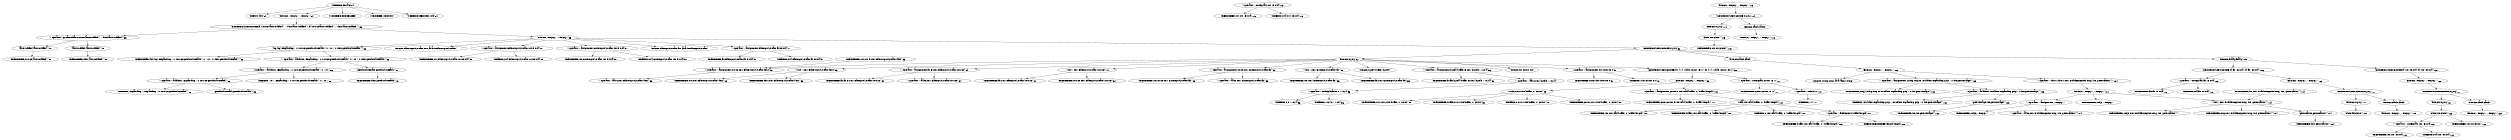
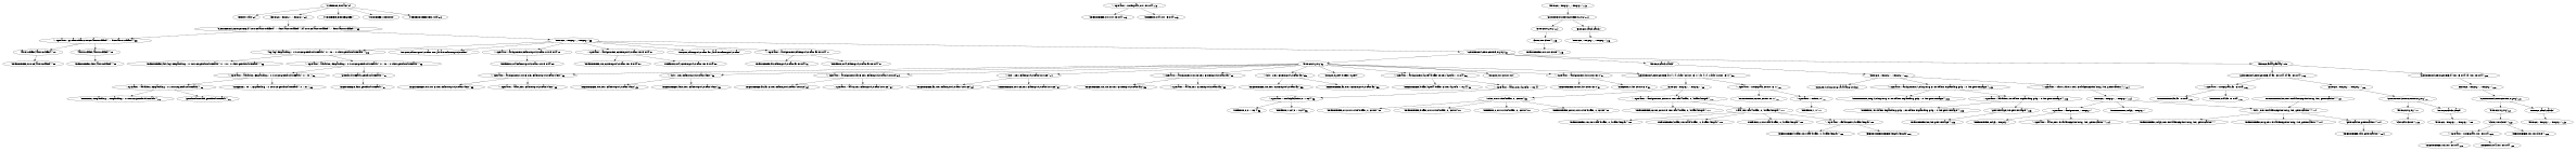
  digraph {
    n1 [label=<(METHOD,extract)<SUB>84</SUB>>]
    n2 [label=<(PARAM,this)<SUB>84</SUB>>]
    n3 [label=<(BLOCK,&lt;empty&gt;,&lt;empty&gt;)<SUB>84</SUB>>]
    n4 [label=<(MODIFIER,PROTECTED)>]
    n5 [label=<(MODIFIER,VIRTUAL)>]
    n6 [label=<(METHOD_RETURN,void)<SUB>84</SUB>>]
    n7 [label=<(CONTROL_STRUCTURE,if (source.lastModified() &gt; dest.lastModified()),if (source.lastModified() &gt; dest.lastModified()))<SUB>85</SUB>>]
    n8 [label=<(&lt;operator&gt;.greaterThan,source.lastModified() &gt; dest.lastModified())<SUB>85</SUB>>]
    n9 [label=<(BLOCK,&lt;empty&gt;,&lt;empty&gt;)<SUB>85</SUB>>]
    n10 [label=<(lastModified,lastModified())<SUB>85</SUB>>]
    n11 [label=<(lastModified,lastModified())<SUB>85</SUB>>]
    n12 [label=<(log,log(&quot;Expanding &quot; + source.getAbsolutePath() + &quot; to &quot; + dest.getAbsolutePath()))<SUB>86</SUB>>]
    n13 [label=<(LOCAL,FileOutputStream out: java.io.FileOutputStream)>]
    n14 [label=<(&lt;operator&gt;.assignment,FileOutputStream out = null)<SUB>89</SUB>>]
    n15 [label=<(&lt;operator&gt;.assignment,GZIPInputStream zIn = null)<SUB>90</SUB>>]
    n16 [label=<(LOCAL,FileInputStream fis: java.io.FileInputStream)>]
    n17 [label=<(&lt;operator&gt;.assignment,FileInputStream fis = null)<SUB>91</SUB>>]
    n18 [label=<(CONTROL_STRUCTURE,try,try)<SUB>92</SUB>>]
    n19 [label=<(IDENTIFIER,source,lastModified())<SUB>85</SUB>>]
    n20 [label=<(IDENTIFIER,dest,lastModified())<SUB>85</SUB>>]
    n21 [label=<(IDENTIFIER,this,log(&quot;Expanding &quot; + source.getAbsolutePath() + &quot; to &quot; + dest.getAbsolutePath()))<SUB>86</SUB>>]
    n22 [label=<(&lt;operator&gt;.addition,&quot;Expanding &quot; + source.getAbsolutePath() + &quot; to &quot; + dest.getAbsolutePath())<SUB>86</SUB>>]
-   n23 [label=<(IDENTIFIER,out,FileOutputStream out = null)<SUB>89</SUB>>]
    n24 [label=<(LITERAL,null,FileOutputStream out = null)<SUB>89</SUB>>]
    n25 [label=<(IDENTIFIER,zIn,GZIPInputStream zIn = null)<SUB>90</SUB>>]
    n26 [label=<(LITERAL,null,GZIPInputStream zIn = null)<SUB>90</SUB>>]
    n27 [label=<(IDENTIFIER,fis,FileInputStream fis = null)<SUB>91</SUB>>]
    n28 [label=<(LITERAL,null,FileInputStream fis = null)<SUB>91</SUB>>]
    n29 [label=<(BLOCK,try,try)<SUB>92</SUB>>]
    n30 [label=<(BLOCK,catch,catch)>]
    n31 [label=<(BLOCK,finally,finally)<SUB>105</SUB>>]
    n32 [label=<(&lt;operator&gt;.addition,&quot;Expanding &quot; + source.getAbsolutePath() + &quot; to &quot;)<SUB>86</SUB>>]
    n33 [label=<(getAbsolutePath,getAbsolutePath())<SUB>87</SUB>>]
    n34 [label=<(&lt;operator&gt;.addition,&quot;Expanding &quot; + source.getAbsolutePath())<SUB>86</SUB>>]
    n35 [label=<(LITERAL,&quot; to &quot;,&quot;Expanding &quot; + source.getAbsolutePath() + &quot; to &quot;)<SUB>86</SUB>>]
    n36 [label=<(IDENTIFIER,dest,getAbsolutePath())<SUB>87</SUB>>]
    n37 [label=<(LITERAL,&quot;Expanding &quot;,&quot;Expanding &quot; + source.getAbsolutePath())<SUB>86</SUB>>]
    n38 [label=<(getAbsolutePath,getAbsolutePath())<SUB>86</SUB>>]
    n39 [label=<(&lt;operator&gt;.assignment,out = new FileOutputStream(dest))<SUB>93</SUB>>]
    n40 [label=<(&lt;init&gt;,new FileOutputStream(dest))<SUB>93</SUB>>]
    n41 [label=<(&lt;operator&gt;.assignment,fis = new FileInputStream(source))<SUB>94</SUB>>]
    n42 [label=<(&lt;init&gt;,new FileInputStream(source))<SUB>14</SUB>>]
    n43 [label=<(&lt;operator&gt;.assignment,zIn = new GZIPInputStream(fis))<SUB>95</SUB>>]
    n44 [label=<(&lt;init&gt;,new GZIPInputStream(fis))<SUB>95</SUB>>]
    n45 [label=<(LOCAL,byte[] buffer: byte[])>]
    n46 [label=<(&lt;operator&gt;.assignment,byte[] buffer = new byte[8 * 1024])<SUB>96</SUB>>]
    n47 [label=<(LOCAL,int count: int)>]
    n48 [label=<(&lt;operator&gt;.assignment,int count = 0)<SUB>97</SUB>>]
    n49 [label=<(CONTROL_STRUCTURE,do {...} while (count != -1),do {...} while (count != -1))<SUB>98</SUB>>]
    n50 [label=<(BLOCK,&lt;empty&gt;,&lt;empty&gt;)<SUB>102</SUB>>]
    n51 [label=<(CONTROL_STRUCTURE,if (fis != null),if (fis != null))<SUB>106</SUB>>]
    n52 [label=<(CONTROL_STRUCTURE,if (zIn != null),if (zIn != null))<SUB>120</SUB>>]
    n53 [label=<(IDENTIFIER,out,out = new FileOutputStream(dest))<SUB>93</SUB>>]
    n54 [label=<(&lt;operator&gt;.alloc,new FileOutputStream(dest))<SUB>93</SUB>>]
    n55 [label=<(IDENTIFIER,out,new FileOutputStream(dest))<SUB>23</SUB>>]
    n56 [label=<(IDENTIFIER,dest,new FileOutputStream(dest))<SUB>93</SUB>>]
    n57 [label=<(IDENTIFIER,fis,fis = new FileInputStream(source))<SUB>94</SUB>>]
    n58 [label=<(&lt;operator&gt;.alloc,new FileInputStream(source))<SUB>94</SUB>>]
    n59 [label=<(IDENTIFIER,fis,new FileInputStream(source))<SUB>94</SUB>>]
    n60 [label=<(IDENTIFIER,source,new FileInputStream(source))<SUB>94</SUB>>]
    n61 [label=<(IDENTIFIER,zIn,zIn = new GZIPInputStream(fis))<SUB>95</SUB>>]
    n62 [label=<(&lt;operator&gt;.alloc,new GZIPInputStream(fis))<SUB>95</SUB>>]
    n63 [label=<(IDENTIFIER,zIn,new GZIPInputStream(fis))<SUB>95</SUB>>]
    n64 [label=<(IDENTIFIER,fis,new GZIPInputStream(fis))<SUB>95</SUB>>]
    n65 [label=<(IDENTIFIER,buffer,byte[] buffer = new byte[8 * 1024])<SUB>90</SUB>>]
    n66 [label=<(&lt;operator&gt;.alloc,new byte[8 * 1024])>]
    n67 [label=<(IDENTIFIER,count,int count = 0)<SUB>97</SUB>>]
    n68 [label=<(LITERAL,0,int count = 0)<SUB>97</SUB>>]
    n69 [label=<(BLOCK,&lt;empty&gt;,&lt;empty&gt;)<SUB>98</SUB>>]
    n70 [label=<(&lt;operator&gt;.notEquals,count != -1)<SUB>101</SUB>>]
    n71 [label=<(&lt;operator&gt;.multiplication,8 * 1024)<SUB>96</SUB>>]
    n72 [label=<(LITERAL,8,8 * 1024)<SUB>96</SUB>>]
    n73 [label=<(LITERAL,1024,8 * 1024)<SUB>96</SUB>>]
    n74 [label=<(write,out.write(buffer, 0, count))<SUB>99</SUB>>]
    n75 [label=<(&lt;operator&gt;.assignment,count = zIn.read(buffer, 0, buffer.length))<SUB>100</SUB>>]
    n76 [label=<(IDENTIFIER,count,count != -1)<SUB>101</SUB>>]
    n77 [label=<(&lt;operator&gt;.minus,-1)<SUB>101</SUB>>]
    n78 [label=<(IDENTIFIER,out,out.write(buffer, 0, count))<SUB>99</SUB>>]
    n79 [label=<(IDENTIFIER,buffer,out.write(buffer, 0, count))<SUB>99</SUB>>]
    n80 [label=<(LITERAL,0,out.write(buffer, 0, count))<SUB>99</SUB>>]
    n81 [label=<(IDENTIFIER,count,out.write(buffer, 0, count))<SUB>99</SUB>>]
    n82 [label=<(IDENTIFIER,count,count = zIn.read(buffer, 0, buffer.length))<SUB>100</SUB>>]
    n83 [label=<(read,zIn.read(buffer, 0, buffer.length))<SUB>100</SUB>>]
    n84 [label=<(IDENTIFIER,zIn,zIn.read(buffer, 0, buffer.length))<SUB>100</SUB>>]
    n85 [label=<(IDENTIFIER,buffer,zIn.read(buffer, 0, buffer.length))<SUB>100</SUB>>]
    n86 [label=<(LITERAL,0,zIn.read(buffer, 0, buffer.length))<SUB>100</SUB>>]
    n87 [label=<(&lt;operator&gt;.fieldAccess,buffer.length)<SUB>100</SUB>>]
    n88 [label=<(IDENTIFIER,buffer,zIn.read(buffer, 0, buffer.length))<SUB>100</SUB>>]
    n89 [label=<(FIELD_IDENTIFIER,length,length)<SUB>100</SUB>>]
    n90 [label=<(LITERAL,1,-1)<SUB>101</SUB>>]
    n91 [label=<(LOCAL,String msg: java.lang.String)>]
    n92 [label=<(&lt;operator&gt;.assignment,String msg = &quot;Problem expanding gzip &quot; + ioe.getMessage())<SUB>103</SUB>>]
    n93 [label=<(&lt;operator&gt;.throw,throw new BuildException(msg, ioe, getLocation());)<SUB>104</SUB>>]
    n94 [label=<(IDENTIFIER,msg,String msg = &quot;Problem expanding gzip &quot; + ioe.getMessage())<SUB>103</SUB>>]
    n95 [label=<(&lt;operator&gt;.addition,&quot;Problem expanding gzip &quot; + ioe.getMessage())<SUB>103</SUB>>]
    n96 [label=<(BLOCK,&lt;empty&gt;,&lt;empty&gt;)<SUB>104</SUB>>]
    n97 [label=<(LITERAL,&quot;Problem expanding gzip &quot;,&quot;Problem expanding gzip &quot; + ioe.getMessage())<SUB>103</SUB>>]
    n98 [label=<(getMessage,ioe.getMessage())<SUB>103</SUB>>]
    n99 [label=<(IDENTIFIER,ioe,ioe.getMessage())<SUB>103</SUB>>]
    n100 [label=<(&lt;operator&gt;.assignment,&lt;empty&gt;)>]
    n101 [label=<(&lt;init&gt;,new BuildException(msg, ioe, getLocation()))<SUB>104</SUB>>]
    n102 [label=<(IDENTIFIER,$obj3,&lt;empty&gt;)>]
    n103 [label=<(IDENTIFIER,$obj3,&lt;empty&gt;)>]
    n104 [label=<(&lt;operator&gt;.alloc,new BuildException(msg, ioe, getLocation()))<SUB>104</SUB>>]
    n105 [label=<(IDENTIFIER,$obj3,new BuildException(msg, ioe, getLocation()))>]
    n106 [label=<(IDENTIFIER,msg,new BuildException(msg, ioe, getLocation()))<SUB>104</SUB>>]
    n107 [label=<(getLocation,getLocation())<SUB>104</SUB>>]
    n108 [label=<(IDENTIFIER,ioe,new BuildException(msg, ioe, getLocation()))<SUB>104</SUB>>]
    n109 [label=<(IDENTIFIER,this,getLocation())<SUB>104</SUB>>]
    n110 [label=<(&lt;operator&gt;.notEquals,fis != null)<SUB>106</SUB>>]
    n111 [label=<(BLOCK,&lt;empty&gt;,&lt;empty&gt;)<SUB>106</SUB>>]
    n112 [label=<(BLOCK,&lt;empty&gt;,&lt;empty&gt;)<SUB>120</SUB>>]
    n113 [label=<(IDENTIFIER,fis,fis != null)<SUB>106</SUB>>]
    n114 [label=<(LITERAL,null,fis != null)<SUB>106</SUB>>]
    n115 [label=<(CONTROL_STRUCTURE,try,try)<SUB>107</SUB>>]
    n116 [label=<(BLOCK,try,try)<SUB>107</SUB>>]
    n117 [label=<(BLOCK,catch,catch)>]
    n118 [label=<(close,fis.close())<SUB>108</SUB>>]
    n119 [label=<(BLOCK,&lt;empty&gt;,&lt;empty&gt;)<SUB>109</SUB>>]
    n120 [label=<(&lt;operator&gt;.notEquals,out != null)<SUB>113</SUB>>]
    n121 [label=<(IDENTIFIER,out,out != null)<SUB>113</SUB>>]
    n122 [label=<(LITERAL,null,out != null)<SUB>113</SUB>>]
    n123 [label=<(BLOCK,&lt;empty&gt;,&lt;empty&gt;)<SUB>113</SUB>>]
    n124 [label=<(CONTROL_STRUCTURE,try,try)<SUB>114</SUB>>]
    n125 [label=<(BLOCK,try,try)<SUB>114</SUB>>]
    n126 [label=<(BLOCK,catch,catch)>]
    n127 [label=<(close,out.close())<SUB>115</SUB>>]
    n128 [label=<(BLOCK,&lt;empty&gt;,&lt;empty&gt;)<SUB>116</SUB>>]
    n129 [label=<(IDENTIFIER,out,out.close())<SUB>115</SUB>>]
    n130 [label=<(&lt;operator&gt;.notEquals,zIn != null)<SUB>120</SUB>>]
    n131 [label=<(IDENTIFIER,zIn,zIn != null)<SUB>120</SUB>>]
    n132 [label=<(LITERAL,null,zIn != null)<SUB>120</SUB>>]
    n133 [label=<(CONTROL_STRUCTURE,try,try)<SUB>121</SUB>>]
    n134 [label=<(BLOCK,try,try)<SUB>121</SUB>>]
    n135 [label=<(BLOCK,catch,catch)>]
    n136 [label=<(close,zIn.close())<SUB>122</SUB>>]
    n137 [label=<(BLOCK,&lt;empty&gt;,&lt;empty&gt;)<SUB>123</SUB>>]
    n138 [label=<(IDENTIFIER,zIn,zIn.close())<SUB>122</SUB>>]
    n1 -> n2
    n1 -> n3
    n1 -> n4
    n1 -> n5
    n1 -> n6
    n3 -> n7
    n7 -> n8
    n7 -> n9
    n8 -> n10
    n8 -> n11
    n9 -> n12
    n9 -> n13
    n9 -> n14
    n9 -> n15
    n9 -> n16
    n9 -> n17
    n9 -> n18
    n10 -> n19
    n11 -> n20
    n12 -> n21
    n12 -> n22
-   n14 -> n23
    n14 -> n24
    n15 -> n25
    n15 -> n26
    n17 -> n27
    n17 -> n28
    n18 -> n29
    n18 -> n30
    n18 -> n31
    n22 -> n32
    n22 -> n33
    n29 -> n39
    n29 -> n40
    n29 -> n41
    n29 -> n42
    n29 -> n43
    n29 -> n44
    n29 -> n45
    n29 -> n46
    n29 -> n47
    n29 -> n48
    n29 -> n49
    n30 -> n50
    n31 -> n51
    n31 -> n52
    n32 -> n34
    n32 -> n35
    n33 -> n36
    n34 -> n37
    n34 -> n38
-   n53 -> n39
+   n39 -> n53
    n39 -> n54
    n40 -> n55
    n40 -> n56
    n41 -> n57
    n41 -> n58
    n42 -> n59
    n42 -> n60
    n43 -> n61
    n43 -> n62
    n44 -> n63
    n44 -> n64
    n46 -> n65
    n46 -> n66
    n48 -> n67
    n48 -> n68
    n49 -> n69
    n49 -> n70
    n50 -> n91
    n50 -> n92
    n50 -> n93
    n51 -> n110
    n51 -> n111
    n52 -> n112
    n66 -> n71
    n69 -> n74
    n69 -> n75
    n70 -> n76
    n70 -> n77
    n71 -> n72
    n71 -> n73
    n74 -> n78
    n74 -> n79
    n74 -> n80
    n74 -> n81
    n75 -> n82
    n75 -> n83
    n77 -> n90
    n83 -> n84
    n83 -> n85
    n83 -> n86
    n83 -> n87
    n87 -> n88
    n87 -> n89
    n92 -> n94
    n92 -> n95
    n93 -> n96
    n95 -> n97
    n95 -> n98
    n96 -> n100
    n96 -> n101
    n96 -> n102
    n98 -> n99
    n100 -> n103
    n100 -> n104
    n101 -> n105
    n101 -> n106
    n101 -> n107
    n107 -> n109
    n108 -> n101
    n110 -> n113
    n110 -> n114
    n111 -> n115
    n112 -> n133
    n115 -> n116
    n115 -> n117
    n116 -> n118
    n117 -> n119
    n120 -> n121
    n120 -> n122
    n123 -> n124
    n124 -> n125
    n124 -> n126
    n125 -> n127
    n126 -> n128
    n127 -> n129
    n130 -> n131
    n130 -> n132
    n133 -> n134
    n133 -> n135
    n134 -> n136
    n135 -> n137
    n136 -> n130
    n136 -> n138
  }
